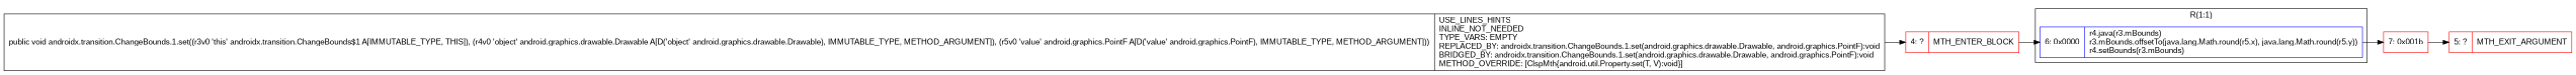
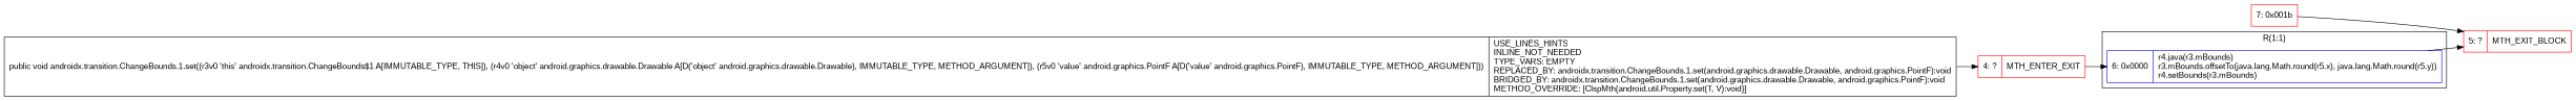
  digraph {
    fontname="Liberation Sans"
    rankdir=LR
    node [color=red fontname="Liberation Sans" shape=record]
    edge [fontname="Liberation Sans"]
    n1 [color=blue label="{6\:\ 0x0000|r4.java(r3.mBounds)\lr3.mBounds.offsetTo(java.lang.Math.round(r5.x), java.lang.Math.round(r5.y))\lr4.setBounds(r3.mBounds)\l}"]
    n2 [label="{7\:\ 0x001b}"]
-   n3 [label="{5\:\ ?|MTH_EXIT_ARGUMENT\l}"]
-   n4 [label="{4\:\ ?|MTH_ENTER_BLOCK\l}"]
+   n3 [label="{5\:\ ?|MTH_EXIT_BLOCK\l}"]
+   n4 [label="{4\:\ ?|MTH_ENTER_EXIT\l}"]
    n5 [label="{public void androidx.transition.ChangeBounds.1.set((r3v0 'this' androidx.transition.ChangeBounds$1 A[IMMUTABLE_TYPE, THIS]), (r4v0 'object' android.graphics.drawable.Drawable A[D('object' android.graphics.drawable.Drawable), IMMUTABLE_TYPE, METHOD_ARGUMENT]), (r5v0 'value' android.graphics.PointF A[D('value' android.graphics.PointF), IMMUTABLE_TYPE, METHOD_ARGUMENT]))  | USE_LINES_HINTS\lINLINE_NOT_NEEDED\lTYPE_VARS: EMPTY\lREPLACED_BY: androidx.transition.ChangeBounds.1.set(android.graphics.drawable.Drawable, android.graphics.PointF):void\lBRIDGED_BY: androidx.transition.ChangeBounds.1.set(android.graphics.drawable.Drawable, android.graphics.PointF):void\lMETHOD_OVERRIDE: [ClspMth\{android.util.Property.set(T, V):void\}]\l}" color=""]
    subgraph cluster_1 {
      label="R(1:1)"
      n1
    }
-   n1 -> n2
+   n1 -> n3
    n2 -> n3
    n4 -> n1
    n5 -> n4
  }
